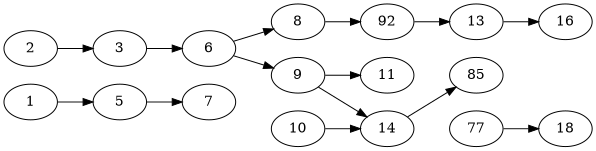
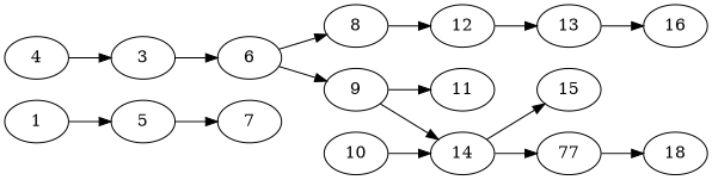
  digraph {
    rankdir=LR
    node [alpha=0.12]
    1 [expect_size=1508172145488822272]
    5 [alpha=0.16 expect_size=12452348571595]
    7 [expect_size=5669272704763091]
-   2 [alpha=0.14 expect_size=475818528096757]
+   2 [alpha=0.14 expect_size=475818528096757 label=4]
    3 [alpha=0.16 expect_size=308086696619016192]
    6 [alpha=0.18 expect_size=2623707406114226176]
    8 [alpha=0.04 expect_size=7705152001235459]
    9 [alpha=0.04 expect_size=12038933129910592]
-   12 [alpha=0.02 expect_size=571413664858029 label=92]
+   12 [alpha=0.02 expect_size=571413664858029]
    11 [alpha=0.05 expect_size=1345676894356208]
    14 [alpha=0.10 expect_size=2194902663391346688]
    13 [alpha=0.08 expect_size=441197702734156]
    10 [alpha=0.18 expect_size=1226386042420985856]
    16 [alpha=0.11 expect_size=16773601215744]
-   15 [alpha=0.09 expect_size=27659950129158264 label=85]
+   15 [alpha=0.09 expect_size=27659950129158264]
    n16 [alpha=0.15 expect_size=85008366228733952 label=77]
    18 [expect_size=142725900910198784]
    1 -> 5
    5 -> 7
    2 -> 3
    3 -> 6
    6 -> 8
    6 -> 9
    8 -> 12
    9 -> 11
    9 -> 14
    12 -> 13
    14 -> 15
+   14 -> n16
    13 -> 16
    10 -> 14
    n16 -> 18
  }
